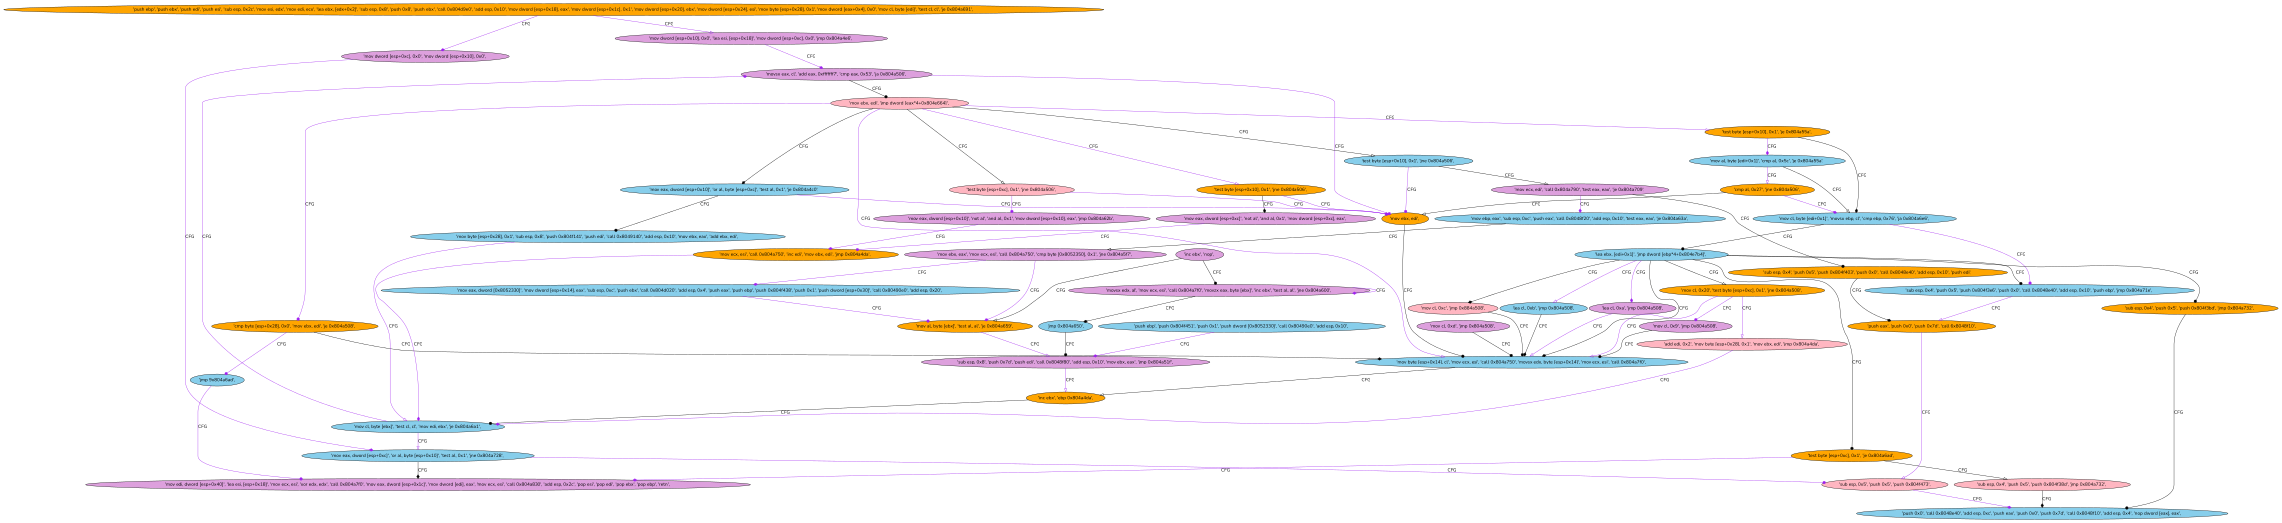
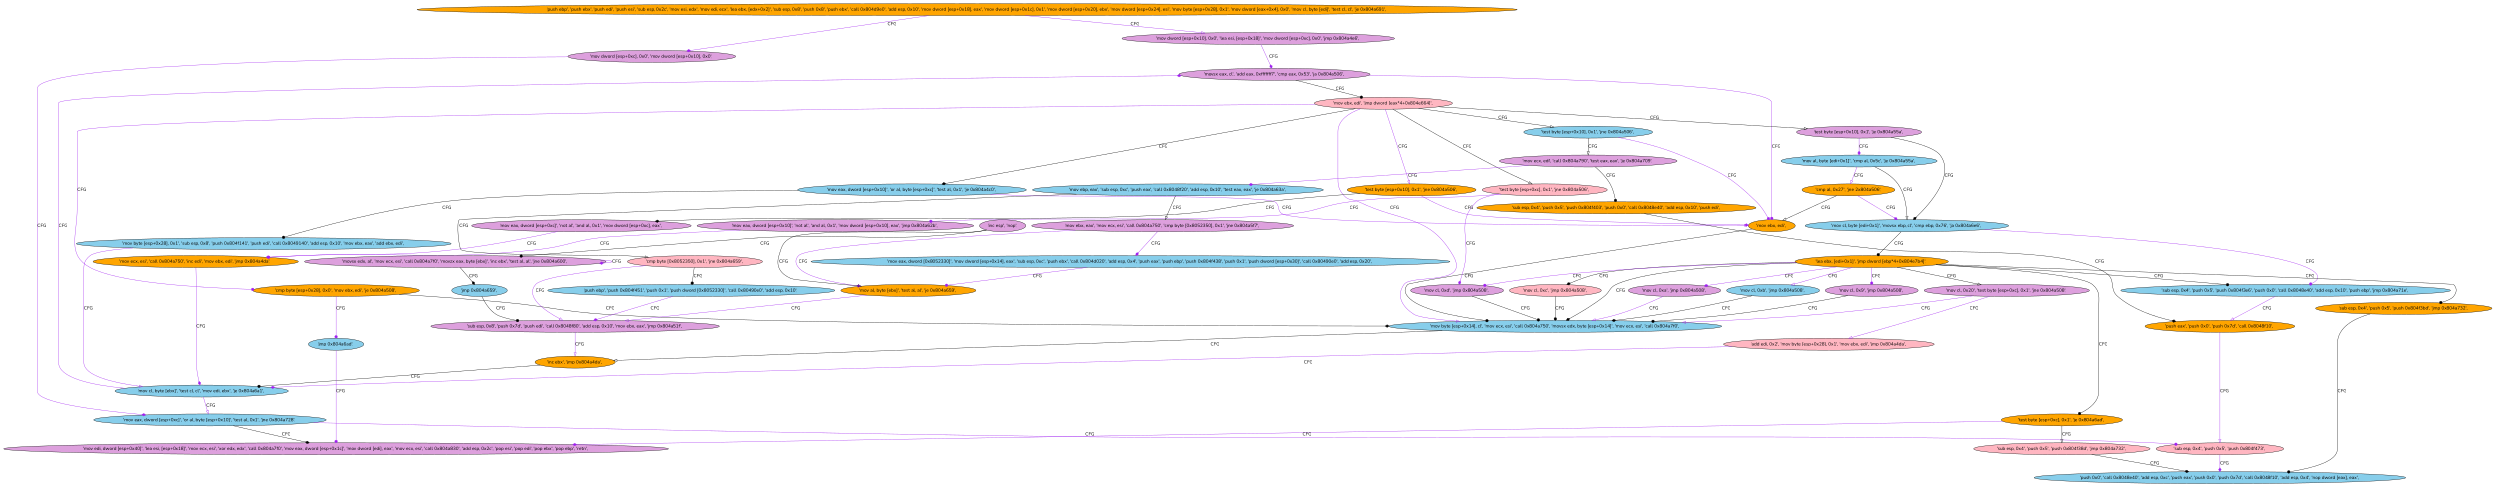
  digraph {
    fontname=Nunito
    node [fillcolor=skyblue fontname=Nunito style=filled]
    edge [arrowhead=diamond color=purple fontname=Nunito]
    n1 [fillcolor=orange label="'push ebp', 'push ebx', 'push edi', 'push esi', 'sub esp, 0x2c', 'mov esi, edx', 'mov edi, ecx', 'lea ebx, [edx+0x2]', 'sub esp, 0x8', 'push 0x8', 'push ebx', 'call 0x804d9e0', 'add esp, 0x10', 'mov dword [esp+0x18], eax', 'mov dword [esp+0x1c], 0x1', 'mov dword [esp+0x20], ebx', 'mov dword [esp+0x24], esi', 'mov byte [esp+0x28], 0x1', 'mov dword [eax+0x4], 0x0', 'mov cl, byte [edi]', 'test cl, cl', 'je 0x804a691', "]
    n2 [fillcolor=plum label="'mov dword [esp+0xc], 0x0', 'mov dword [esp+0x10], 0x0', "]
    n3 [fillcolor=plum label="'mov dword [esp+0x10], 0x0', 'lea esi, [esp+0x18]', 'mov dword [esp+0xc], 0x0', 'jmp 0x804a4e6', "]
    n4 [label="'mov eax, dword [esp+0xc]', 'or al, byte [esp+0x10]', 'test al, 0x1', 'jne 0x804a728', "]
    n5 [fillcolor=plum label="'movsx eax, cl', 'add eax, 0xfffffff7', 'cmp eax, 0x53', 'ja 0x804a506', "]
-   n6 [fillcolor=lightpink label="'sub esp, 0x5', 'push 0x5', 'push 0x804f473',"]
+   n6 [fillcolor=lightpink label="'sub esp, 0x4', 'push 0x5', 'push 0x804f473', "]
    n7 [fillcolor=plum label="'mov edi, dword [esp+0x40]', 'lea esi, [esp+0x18]', 'mov ecx, esi', 'xor edx, edx', 'call 0x804a7f0', 'mov eax, dword [esp+0x1c]', 'mov dword [edi], eax', 'mov ecx, esi', 'call 0x804a830', 'add esp, 0x2c', 'pop esi', 'pop edi', 'pop ebx', 'pop ebp', 'retn', "]
    n8 [fillcolor=orange label="'mov ebx, edi', "]
    n9 [fillcolor=lightpink label="'mov ebx, edi', 'jmp dword [eax*4+0x804e664]', "]
    n10 [label="'push 0x0', 'call 0x8048e40', 'add esp, 0xc', 'push eax', 'push 0x0', 'push 0x7d', 'call 0x8048f10', 'add esp, 0x4', 'nop dword [eax], eax', "]
    n11 [label="'mov byte [esp+0x14], cl', 'mov ecx, esi', 'call 0x804a750', 'movsx edx, byte [esp+0x14]', 'mov ecx, esi', 'call 0x804a7f0', "]
    n12 [label="'mov eax, dword [esp+0x10]', 'or al, byte [esp+0xc]', 'test al, 0x1', 'je 0x804a4c0', "]
    n13 [fillcolor=lightpink label="'test byte [esp+0xc], 0x1', 'jne 0x804a506', "]
    n14 [fillcolor=orange label="'cmp byte [esp+0x28], 0x0', 'mov ebx, edi', 'je 0x804a508', "]
-   n15 [fillcolor=orange label="'test byte [esp+0x10], 0x1', 'je 0x804a55a', "]
+   n15 [fillcolor=plum label="'test byte [esp+0x10], 0x1', 'je 0x804a55a', "]
    n16 [label="'test byte [esp+0x10], 0x1', 'jne 0x804a506', "]
    n17 [fillcolor=orange label="'test byte [esp+0x10], 0x1', 'jne 0x804a506', "]
-   n18 [fillcolor=orange label="'inc ebx', 'ebp 0x804a4da',"]
+   n18 [fillcolor=orange label="'inc ebx', 'jmp 0x804a4da', "]
    n19 [label="'mov byte [esp+0x28], 0x1', 'sub esp, 0x8', 'push 0x804f141', 'push edi', 'call 0x8049140', 'add esp, 0x10', 'mov ebx, eax', 'add ebx, edi', "]
    n20 [fillcolor=plum label="'mov eax, dword [esp+0x10]', 'not al', 'and al, 0x1', 'mov dword [esp+0x10], eax', 'jmp 0x804a62b', "]
-   n21 [label="'jmp 9x804a6ad',"]
+   n21 [label="'jmp 0x804a6ad', "]
    n22 [label="'mov cl, byte [edi+0x1]', 'movsx ebp, cl', 'cmp ebp, 0x76', 'ja 0x804a6e6', "]
    n23 [label="'mov al, byte [edi+0x1]', 'cmp al, 0x5c', 'je 0x804a55a', "]
    n24 [fillcolor=plum label="'mov ecx, edi', 'call 0x804a790', 'test eax, eax', 'je 0x804a709', "]
    n25 [fillcolor=plum label="'mov eax, dword [esp+0xc]', 'not al', 'and al, 0x1', 'mov dword [esp+0xc], eax', "]
    n26 [label="'mov cl, byte [ebx]', 'test cl, cl', 'mov edi, ebx', 'je 0x804a6a1', "]
    n27 [fillcolor=orange label="'mov ecx, esi', 'call 0x804a750', 'inc edi', 'mov ebx, edi', 'jmp 0x804a4da', "]
    n28 [label="'sub esp, 0x4', 'push 0x5', 'push 0x804f3e6', 'push 0x0', 'call 0x8048e40', 'add esp, 0x10', 'push ebp', 'jmp 0x804a71e', "]
-   n29 [label="'lea ebx, [edi+0x1]', 'jmp dword [ebp*4+0x804e7b4]', "]
-   n30 [fillcolor=orange label="'cmp al, 0x27', 'jne 0x804a506', "]
+   n29 [fillcolor=orange label="'lea ebx, [edi+0x1]', 'jmp dword [ebp*4+0x804e7b4]', "]
+   n30 [fillcolor=orange label="'cmp al, 0x27', 'jne 2x804a506',"]
    n31 [fillcolor=orange label="'sub esp, 0x4', 'push 0x5', 'push 0x804f403', 'push 0x0', 'call 0x8048e40', 'add esp, 0x10', 'push edi', "]
    n32 [label="'mov ebp, eax', 'sub esp, 0xc', 'push eax', 'call 0x8048f20', 'add esp, 0x10', 'test eax, eax', 'je 0x804a63a', "]
-   n33 [fillcolor=orange label="'push eax', 'push 0x0', 'push 0x7d', 'call 6x8048f10',"]
-   n34 [fillcolor=orange label="'mov cl, 0x20', 'test byte [esp+0xc], 0x1', 'jne 0x804a508', "]
+   n33 [fillcolor=orange label="'push eax', 'push 0x0', 'push 0x7d', 'call 0x8048f10', "]
+   n34 [fillcolor=plum label="'mov cl, 0x20', 'test byte [esp+0xc], 0x1', 'jne 0x804a508', "]
    n35 [fillcolor=plum label="'mov cl, 0x9', 'jmp 0x804a508', "]
-   n36 [fillcolor=lightpink label="'mov cl, 0xc', 'jmp 0x884a508',"]
+   n36 [fillcolor=lightpink label="'mov cl, 0xc', 'jmp 0x804a508', "]
    n37 [fillcolor=plum label="'mov cl, 0xd', 'jmp 0x804a508', "]
-   n38 [label="'lea cl, 0xb', 'jmp 0x804a508',"]
-   n39 [fillcolor=plum label="'lea cl, 0xa', 'jmp 0x804a508',"]
+   n38 [label="'mov cl, 0xb', 'jmp 0x804a508', "]
+   n39 [fillcolor=plum label="'mov cl, 0xa', 'jmp 0x804a508', "]
    n40 [fillcolor=orange label="'test byte [esp+0xc], 0x1', 'je 0x804a6ad', "]
    n41 [fillcolor=orange label="'sub esp, 0x4', 'push 0x5', 'push 0x804f3bd', 'jmp 0x804a732', "]
+   n42 [fillcolor=lightpink label="'cmp byte [0x8052350], 0x1', 'jne 0x804a659', "]
    n43 [fillcolor=plum label="'mov ebx, eax', 'mov ecx, esi', 'call 0x804a750', 'cmp byte [0x8052350], 0x1', 'jne 0x804a5f7', "]
    n44 [fillcolor=lightpink label="'add edi, 0x2', 'mov byte [esp+0x28], 0x1', 'mov ebx, edi', 'jmp 0x804a4da', "]
    n45 [fillcolor=lightpink label="'sub esp, 0x4', 'push 0x5', 'push 0x804f38d', 'jmp 0x804a732', "]
    n46 [fillcolor=plum label="'sub esp, 0x8', 'push 0x7d', 'push edi', 'call 0x8048f80', 'add esp, 0x10', 'mov ebx, eax', 'jmp 0x804a51f', "]
    n47 [label="'push ebp', 'push 0x804f451', 'push 0x1', 'push dword [0x8052330]', 'call 0x80490e0', 'add esp, 0x10', "]
    n48 [fillcolor=orange label="'mov al, byte [ebx]', 'test al, al', 'je 0x804a659', "]
    n49 [label="'mov eax, dword [0x8052330]', 'mov dword [esp+0x14], eax', 'sub esp, 0xc', 'push ebx', 'call 0x804d020', 'add esp, 0x4', 'push eax', 'push ebp', 'push 0x804f438', 'push 0x1', 'push dword [esp+0x30]', 'call 0x80490e0', 'add esp, 0x20', "]
-   n50 [fillcolor=plum label="'inc ebx', 'nop', "]
+   n50 [fillcolor=plum label="'inc esp', 'nop',"]
    n51 [fillcolor=plum label="'movsx edx, al', 'mov ecx, esi', 'call 0x804a7f0', 'movzx eax, byte [ebx]', 'inc ebx', 'test al, al', 'jne 0x804a600', "]
-   n52 [label="'jmp 0x804a650',"]
+   n52 [label="'jmp 0x804a659', "]
    n1 -> n2 [label=CFG]
    n1 -> n3 [arrowhead=onormal label=CFG]
    n2 -> n4 [label=CFG]
    n3 -> n5 [label=CFG]
    n4 -> n6 [arrowhead=dot label=CFG]
    n4 -> n7 [color=black label=CFG]
    n5 -> n8 [arrowhead=dot label=CFG]
    n5 -> n9 [arrowhead=dot color=black label=CFG]
    n6 -> n10 [label=CFG]
    n8 -> n11 [arrowhead=dot color=black label=CFG]
    n9 -> n11 [arrowhead=onormal label=CFG]
    n9 -> n12 [color=black label=CFG]
    n9 -> n13 [arrowhead=onormal color=black label=CFG]
    n9 -> n14 [arrowhead=dot label=CFG]
-   n9 -> n15 [arrowhead=onormal label=CFG]
+   n9 -> n15 [arrowhead=onormal color=black label=CFG]
    n9 -> n16 [arrowhead=onormal color=black label=CFG]
    n9 -> n17 [arrowhead=onormal label=CFG]
    n11 -> n18 [arrowhead=onormal color=black label=CFG]
    n12 -> n8 [arrowhead=onormal label=CFG]
    n12 -> n19 [arrowhead=dot color=black label=CFG]
-   n13 -> n8 [label=CFG]
+   n13 -> n37 [label=CFG]
    n13 -> n20 [arrowhead=dot label=CFG]
    n14 -> n11 [color=black label=CFG]
    n14 -> n21 [arrowhead=dot label=CFG]
    n15 -> n22 [color=black label=CFG]
    n15 -> n23 [label=CFG]
    n16 -> n8 [arrowhead=dot label=CFG]
    n16 -> n24 [arrowhead=onormal color=black label=CFG]
    n17 -> n8 [label=CFG]
    n17 -> n25 [color=black label=CFG]
    n18 -> n26 [arrowhead=dot color=black label=CFG]
    n19 -> n26 [arrowhead=onormal label=CFG]
    n20 -> n27 [label=CFG]
    n21 -> n7 [arrowhead=dot label=CFG]
    n22 -> n28 [arrowhead=dot label=CFG]
    n22 -> n29 [arrowhead=dot color=black label=CFG]
    n23 -> n22 [arrowhead=onormal color=black label=CFG]
    n23 -> n30 [arrowhead=onormal label=CFG]
    n24 -> n31 [arrowhead=dot color=black label=CFG]
    n24 -> n32 [label=CFG]
    n25 -> n27 [arrowhead=dot label=CFG]
    n26 -> n4 [arrowhead=onormal label=CFG]
    n26 -> n5 [label=CFG]
    n27 -> n26 [label=CFG]
    n28 -> n33 [arrowhead=onormal label=CFG]
    n29 -> n11 [color=black label=CFG]
    n29 -> n28 [arrowhead=dot color=black label=CFG]
    n29 -> n34 [arrowhead=onormal color=black label=CFG]
-   n34 -> n35 [arrowhead=dot label=CFG]
+   n29 -> n35 [arrowhead=dot label=CFG]
    n29 -> n36 [color=black label=CFG]
+   n29 -> n37 [arrowhead=dot label=CFG]
    n29 -> n38 [arrowhead=onormal label=CFG]
    n29 -> n39 [label=CFG]
    n29 -> n40 [arrowhead=dot color=black label=CFG]
    n29 -> n41 [arrowhead=dot color=black label=CFG]
    n30 -> n8 [arrowhead=onormal color=black label=CFG]
    n30 -> n22 [label=CFG]
    n31 -> n33 [color=black label=CFG]
+   n32 -> n42 [arrowhead=onormal color=black label=CFG]
    n32 -> n43 [arrowhead=onormal color=black label=CFG]
    n33 -> n6 [arrowhead=onormal label=CFG]
    n34 -> n11 [arrowhead=onormal label=CFG]
    n34 -> n44 [arrowhead=onormal label=CFG]
    n35 -> n11 [arrowhead=dot color=black label=CFG]
    n36 -> n11 [arrowhead=dot color=black label=CFG]
    n37 -> n11 [arrowhead=dot color=black label=CFG]
    n38 -> n11 [color=black label=CFG]
    n39 -> n11 [arrowhead=onormal label=CFG]
    n40 -> n7 [label=CFG]
    n40 -> n45 [arrowhead=onormal color=black label=CFG]
    n41 -> n10 [arrowhead=dot color=black label=CFG]
+   n42 -> n46 [arrowhead=onormal label=CFG]
+   n42 -> n47 [arrowhead=dot color=black label=CFG]
    n43 -> n48 [label=CFG]
    n43 -> n49 [label=CFG]
    n44 -> n26 [label=CFG]
    n45 -> n10 [color=black label=CFG]
    n46 -> n18 [arrowhead=onormal label=CFG]
    n47 -> n46 [label=CFG]
    n48 -> n46 [arrowhead=onormal label=CFG]
    n49 -> n48 [arrowhead=dot label=CFG]
    n50 -> n48 [arrowhead=onormal color=black label=CFG]
    n50 -> n51 [arrowhead=dot color=black label=CFG]
    n51 -> n51 [label=CFG]
    n51 -> n52 [color=black label=CFG]
    n52 -> n46 [arrowhead=dot color=black label=CFG]
  }
